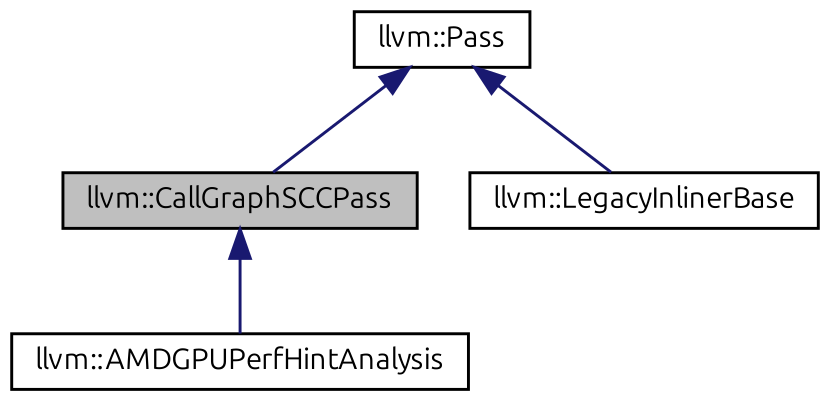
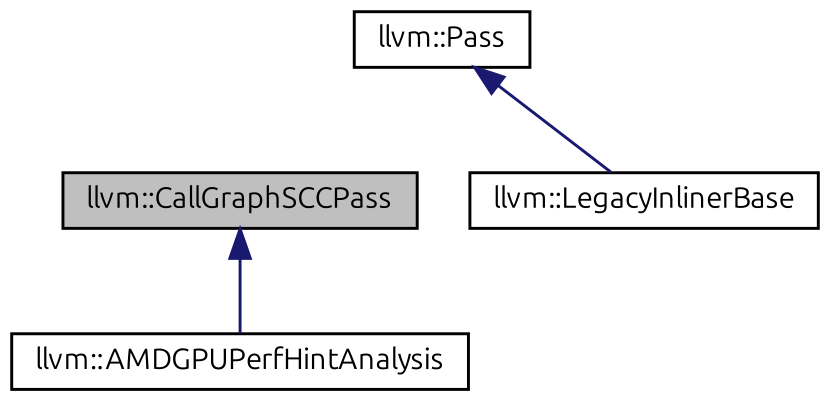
  digraph {
    fontname=Ubuntu
    node [color=black fontname=Ubuntu fontsize=10 shape=box]
    edge [color=midnightblue dir=back fontname=Ubuntu fontsize=10 labelfontname=Helvetica labelfontsize=10 style=solid]
    n1 [fillcolor=grey75 fontcolor=black height=0.2 label="llvm::CallGraphSCCPass" style=filled width=0.4]
    n2 [height=0.2 label="llvm::AMDGPUPerfHintAnalysis" width=0.4]
    n3 [height=0.2 label="llvm::LegacyInlinerBase" width=0.4]
    n4 [height=0.2 label="llvm::Pass" width=0.4]
    n1 -> n2
-   n4 -> n1
    n4 -> n3
  }
